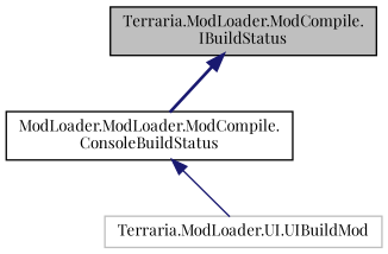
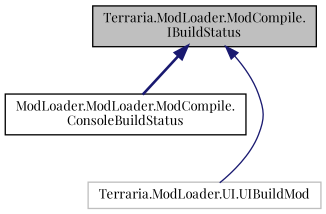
  digraph {
    fontname="Playfair Display"
    node [color=black fillcolor=white fontname="Playfair Display" fontsize=10 shape=record style=filled]
    edge [color=midnightblue dir=back fontname="Playfair Display" fontsize=10 labelfontname=Helvetica labelfontsize=10]
    n1 [fillcolor=grey75 fontcolor=black height=0.2 label="Terraria.ModLoader.ModCompile.\lIBuildStatus" width=0.4]
    n2 [height=0.2 label="ModLoader.ModLoader.ModCompile.\lConsoleBuildStatus" width=0.4]
    n3 [color=grey75 height=0.2 label="Terraria.ModLoader.UI.UIBuildMod" width=0.4]
    n1 -> n2 [style=bold]
-   n2 -> n3 [style=solid]
+   n1 -> n3 [style=solid]
  }
